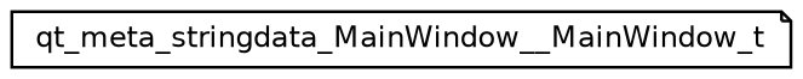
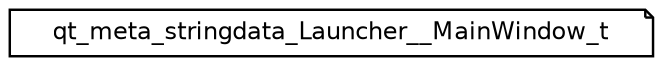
  digraph {
    rankdir=LR
-   n1 [color=black fillcolor=white fontname=Helvetica fontsize=10 height=0.2 label=qt_meta_stringdata_MainWindow__MainWindow_t shape=note style=filled width=0.4]
+   n1 [color=black fillcolor=white fontname=Helvetica fontsize=10 height=0.2 label=qt_meta_stringdata_Launcher__MainWindow_t shape=note style=filled width=0.4]
  }
